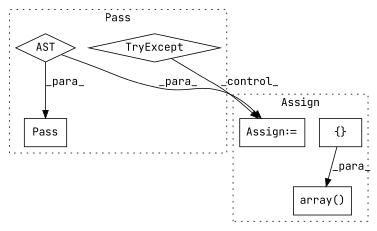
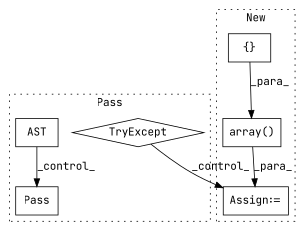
  digraph {
    fontname="JetBrains Mono"
    node [fontname="JetBrains Mono" shape=box]
    edge [fontname="JetBrains Mono"]
    n1 [a=75 l="22,10" label="array()" s="7876,8023"]
    n2 [a=59 l="1,0" label="{}" s="7935,7946"]
    n3 [a=68 l=3 label="Assign:=" s=7873]
    n4 [a=71 l=21 label=TryExcept s=5901 shape=diamond]
-   n5 [a=2 l="6,0" label=AST s="6157,0" shape=diamond]
+   n5 [a=2 l="6,0" label=AST s="6157,0"]
    n6 [a=62 l=4 label=Pass s=6182]
    subgraph cluster_1 {
-     label=Assign
+     label=New
      style=dotted
      n1
      n2
      n3
    }
    subgraph cluster_2 {
      label=Pass
      style=dotted
      n4
      n5
      n6
    }
-   n5 -> n3 [label=_para_]
+   n1 -> n3 [label=_para_]
    n2 -> n1 [label=_para_]
    n4 -> n3 [label=_control_]
-   n5 -> n6 [label=_para_]
+   n5 -> n6 [label=_control_]
  }
